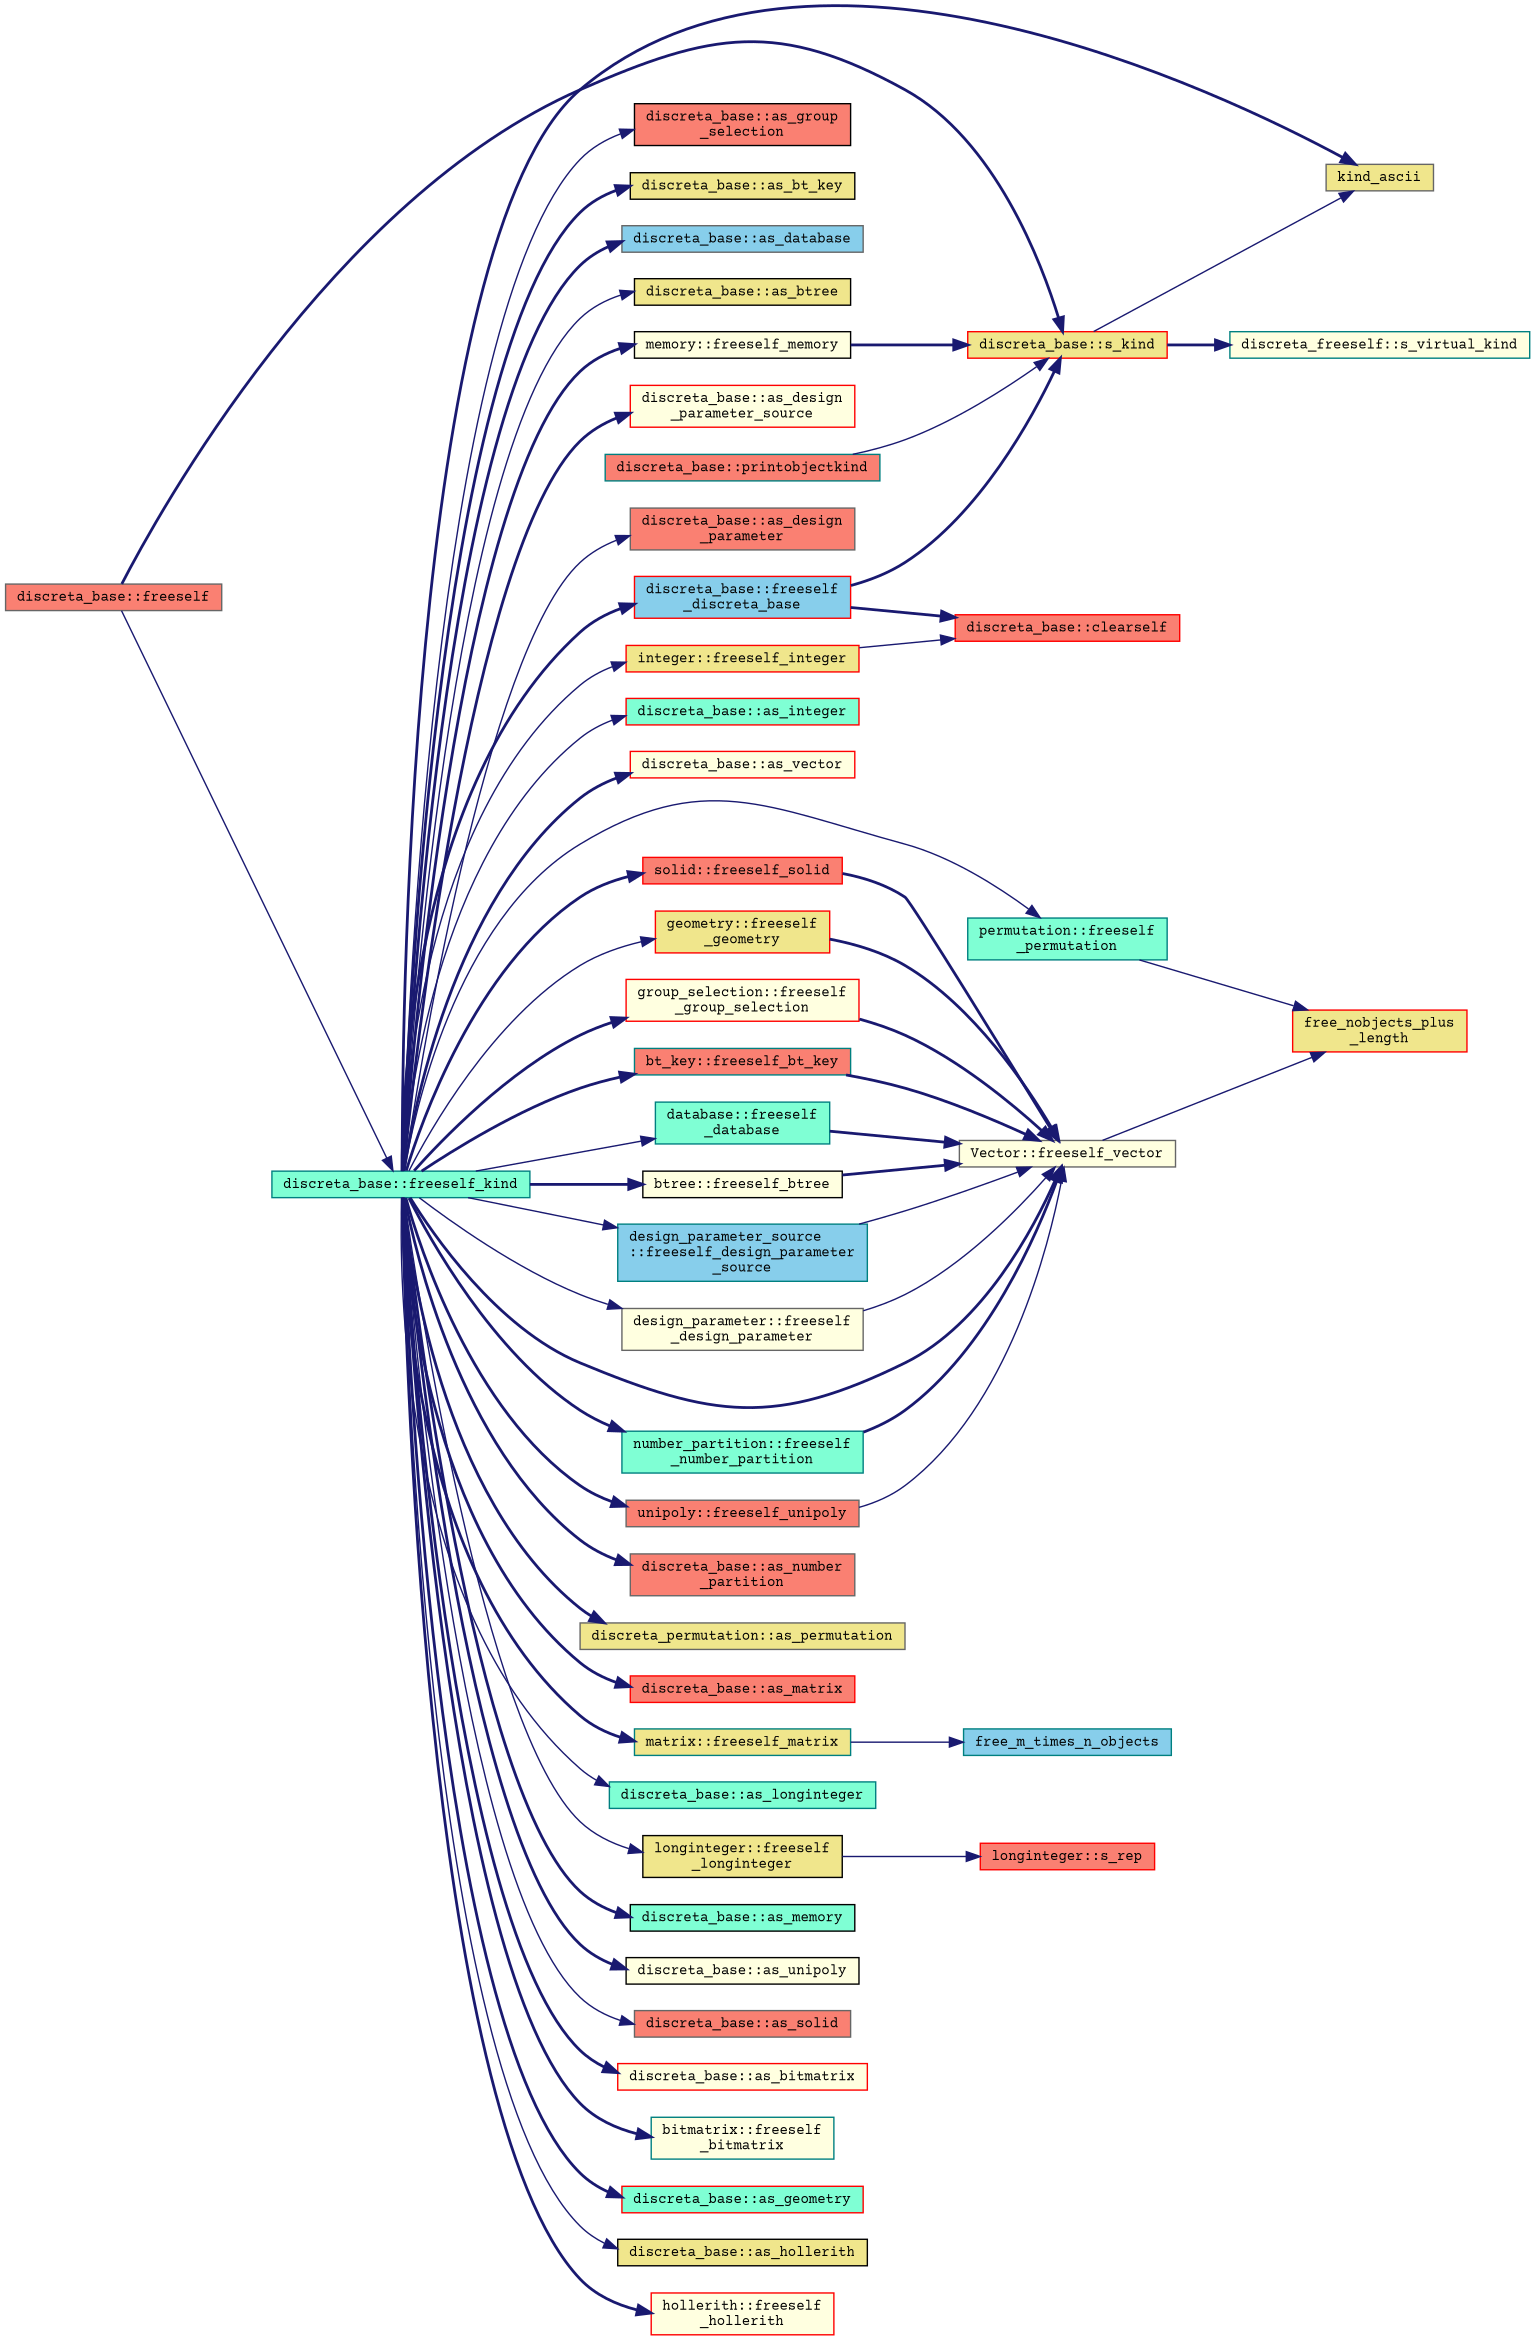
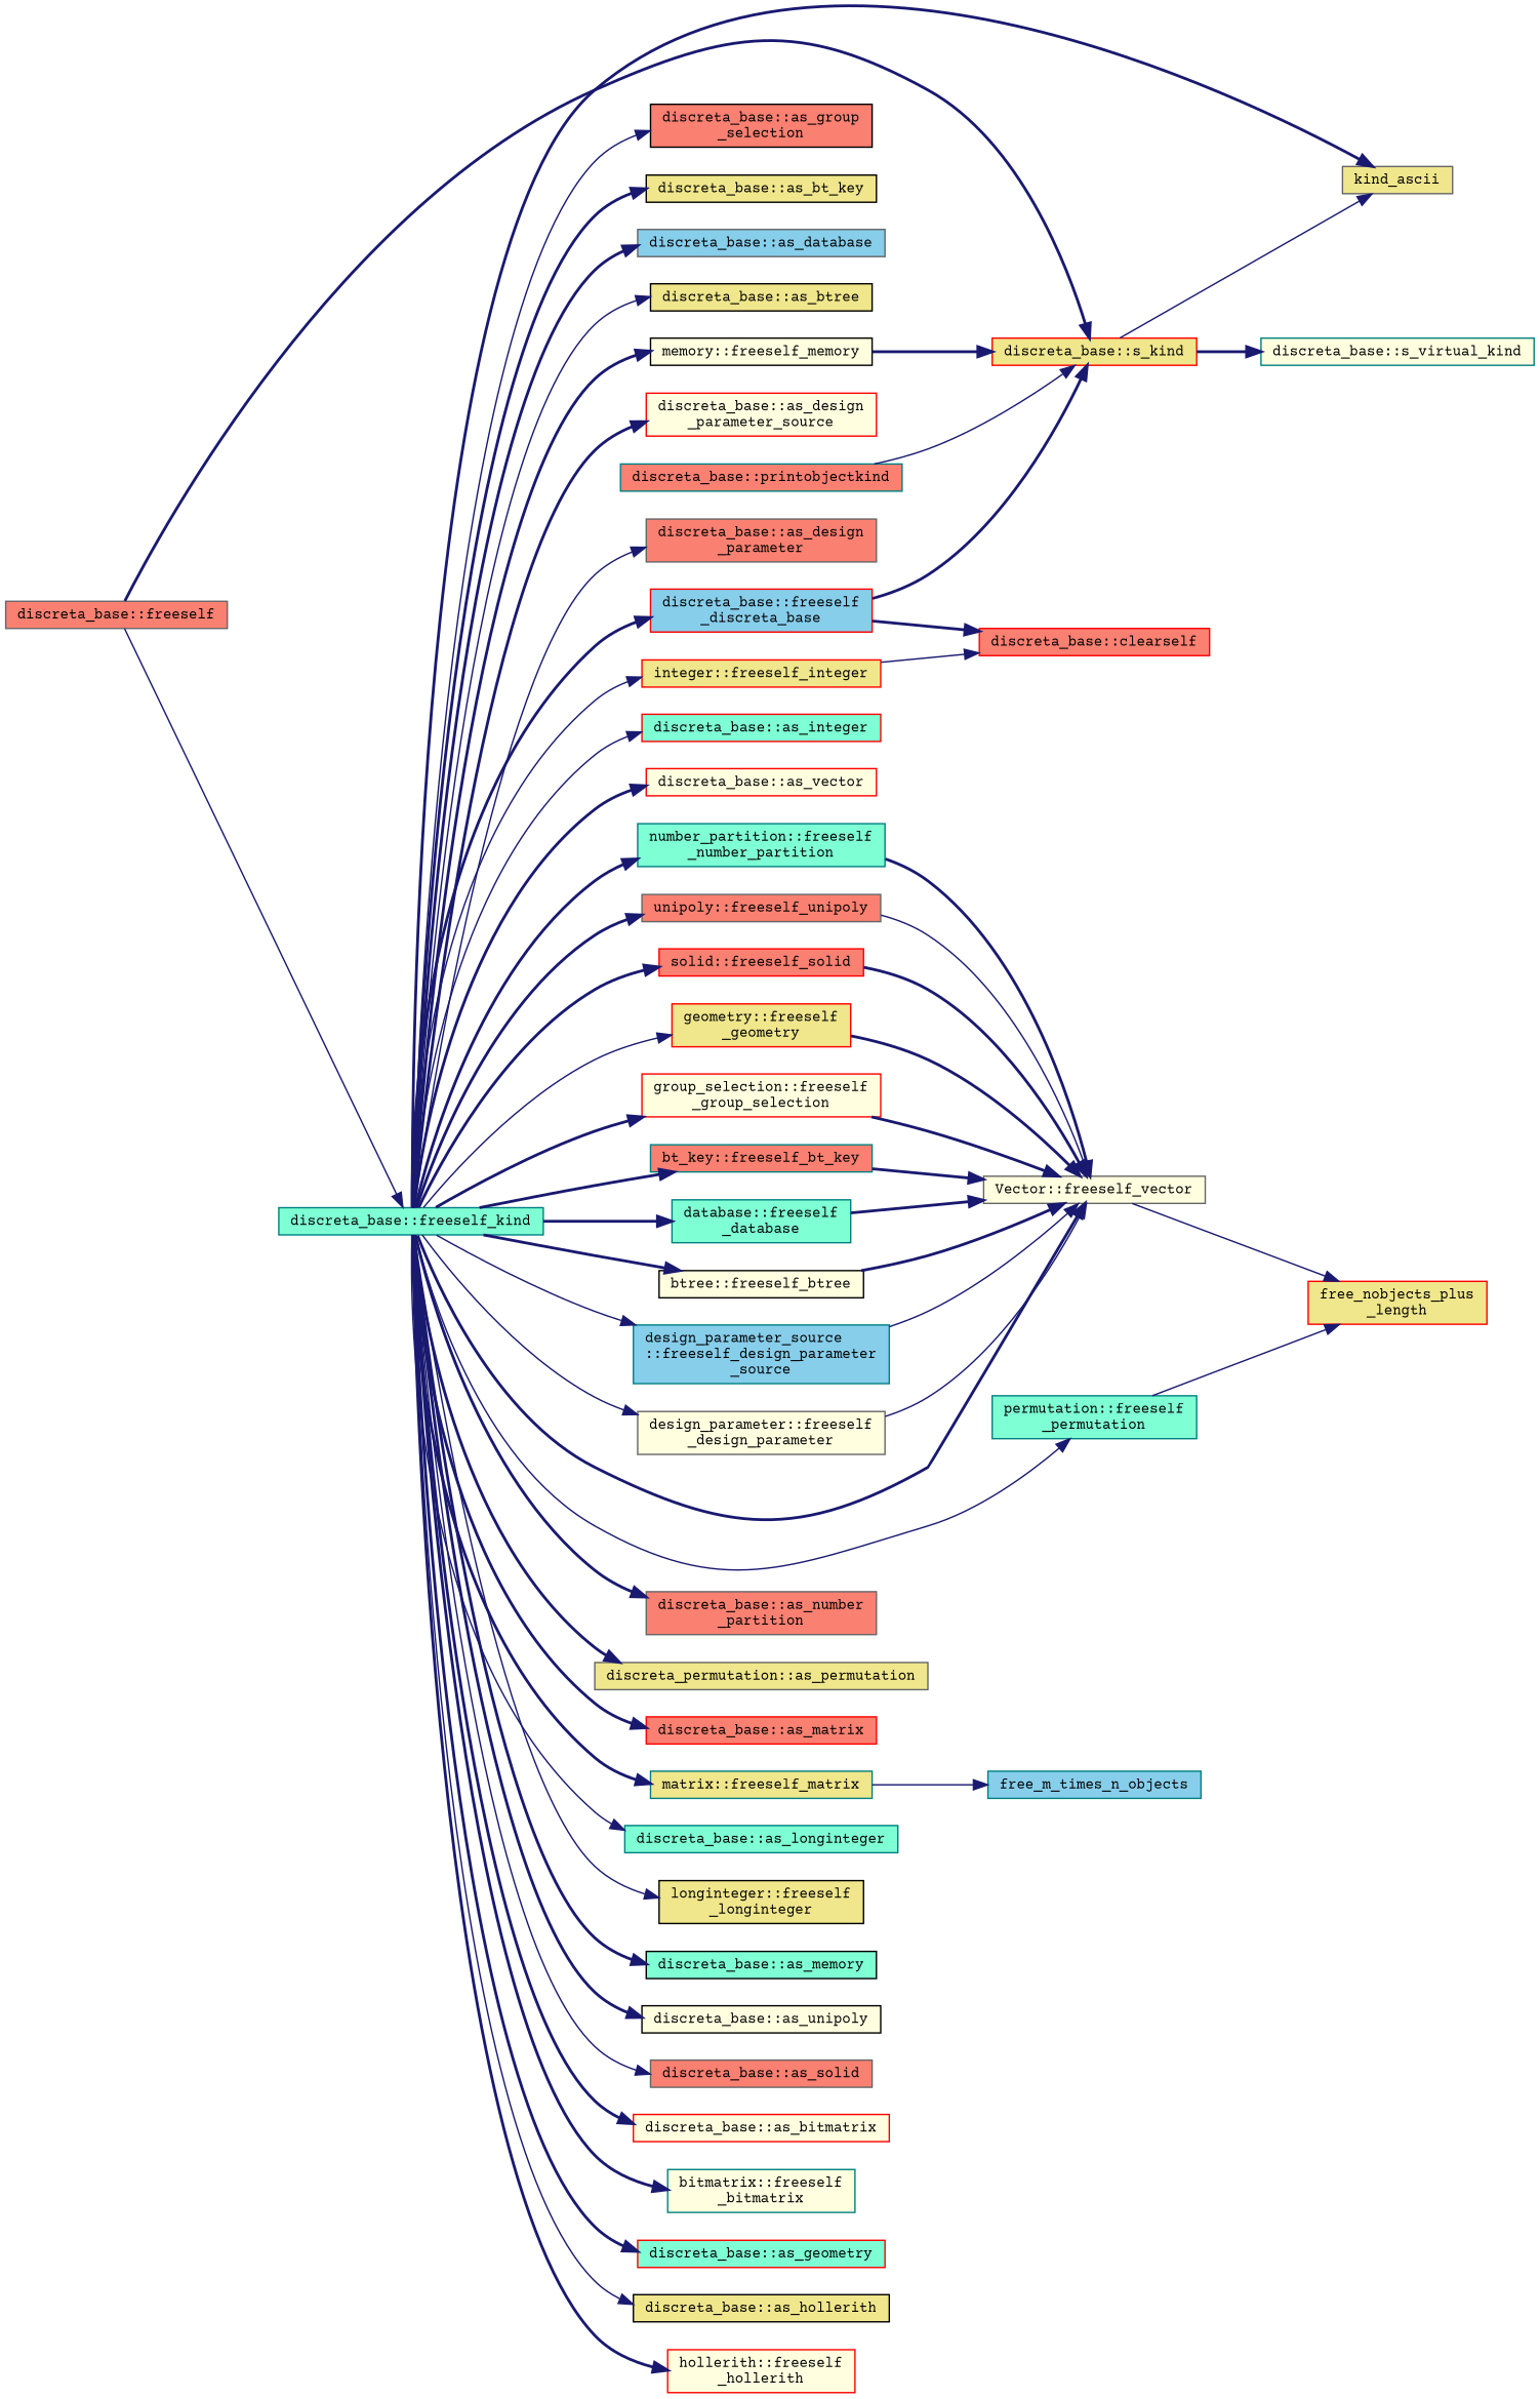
  digraph {
    fontname="Courier Prime"
    rankdir=LR
    node [color=red fillcolor=salmon fontname="Courier Prime" fontsize=10 shape=record style=filled]
    edge [color=midnightblue fontname="Courier Prime" fontsize=10 labelfontname=Helvetica labelfontsize=10 style=bold]
    n1 [color=gray40 fontcolor=black height=0.2 label="discreta_base::freeself" width=0.4]
    n2 [color=teal fillcolor=aquamarine height=0.2 label="discreta_base::freeself_kind" width=0.4]
    n3 [fillcolor=khaki height=0.2 label="discreta_base::s_kind" width=0.4]
    n4 [fillcolor=skyblue height=0.2 label="discreta_base::freeself\l_discreta_base" width=0.4]
    n5 [color=gray40 fillcolor=khaki height=0.2 label=kind_ascii width=0.4]
    n6 [fillcolor=aquamarine height=0.2 label="discreta_base::as_integer" width=0.4]
    n7 [fillcolor=khaki height=0.2 label="integer::freeself_integer" width=0.4]
    n8 [fillcolor=lightyellow height=0.2 label="discreta_base::as_vector" width=0.4]
    n9 [color=gray40 fillcolor=lightyellow height=0.2 label="Vector::freeself_vector" width=0.4]
    n10 [color=gray40 height=0.2 label="discreta_base::as_number\l_partition" width=0.4]
    n11 [color=teal fillcolor=aquamarine height=0.2 label="number_partition::freeself\l_number_partition" width=0.4]
    n12 [color=gray40 fillcolor=khaki height=0.2 label="discreta_permutation::as_permutation" width=0.4]
    n13 [color=teal fillcolor=aquamarine height=0.2 label="permutation::freeself\l_permutation" width=0.4]
    n14 [height=0.2 label="discreta_base::as_matrix" width=0.4]
    n15 [color=teal fillcolor=khaki height=0.2 label="matrix::freeself_matrix" width=0.4]
    n16 [color=teal fillcolor=aquamarine height=0.2 label="discreta_base::as_longinteger" width=0.4]
    n17 [color=black fillcolor=khaki height=0.2 label="longinteger::freeself\l_longinteger" width=0.4]
    n18 [color=black fillcolor=aquamarine height=0.2 label="discreta_base::as_memory" width=0.4]
    n19 [color=black fillcolor=lightyellow height=0.2 label="memory::freeself_memory" width=0.4]
    n20 [color=black fillcolor=lightyellow height=0.2 label="discreta_base::as_unipoly" width=0.4]
    n21 [color=gray40 height=0.2 label="unipoly::freeself_unipoly" width=0.4]
    n22 [color=gray40 height=0.2 label="discreta_base::as_solid" width=0.4]
    n23 [height=0.2 label="solid::freeself_solid" width=0.4]
    n24 [fillcolor=lightyellow height=0.2 label="discreta_base::as_bitmatrix" width=0.4]
    n25 [color=teal fillcolor=lightyellow height=0.2 label="bitmatrix::freeself\l_bitmatrix" width=0.4]
    n26 [fillcolor=aquamarine height=0.2 label="discreta_base::as_geometry" width=0.4]
    n27 [fillcolor=khaki height=0.2 label="geometry::freeself\l_geometry" width=0.4]
    n28 [color=black fillcolor=khaki height=0.2 label="discreta_base::as_hollerith" width=0.4]
    n29 [fillcolor=lightyellow height=0.2 label="hollerith::freeself\l_hollerith" width=0.4]
    n30 [color=black height=0.2 label="discreta_base::as_group\l_selection" width=0.4]
    n31 [fillcolor=lightyellow height=0.2 label="group_selection::freeself\l_group_selection" width=0.4]
    n32 [color=black fillcolor=khaki height=0.2 label="discreta_base::as_bt_key" width=0.4]
    n33 [color=teal height=0.2 label="bt_key::freeself_bt_key" width=0.4]
    n34 [color=gray40 fillcolor=skyblue height=0.2 label="discreta_base::as_database" width=0.4]
    n35 [color=teal fillcolor=aquamarine height=0.2 label="database::freeself\l_database" width=0.4]
    n36 [color=black fillcolor=khaki height=0.2 label="discreta_base::as_btree" width=0.4]
    n37 [color=black fillcolor=lightyellow height=0.2 label="btree::freeself_btree" width=0.4]
    n38 [fillcolor=lightyellow height=0.2 label="discreta_base::as_design\l_parameter_source" width=0.4]
    n39 [color=teal fillcolor=skyblue height=0.2 label="design_parameter_source\l::freeself_design_parameter\l_source" width=0.4]
    n40 [color=gray40 height=0.2 label="discreta_base::as_design\l_parameter" width=0.4]
    n41 [color=gray40 fillcolor=lightyellow height=0.2 label="design_parameter::freeself\l_design_parameter" width=0.4]
-   n42 [color=teal fillcolor=lightyellow height=0.2 label="discreta_freeself::s_virtual_kind" width=0.4]
+   n42 [color=teal fillcolor=lightyellow height=0.2 label="discreta_base::s_virtual_kind" width=0.4]
    n43 [height=0.2 label="discreta_base::clearself" width=0.4]
    n44 [fillcolor=khaki height=0.2 label="free_nobjects_plus\l_length" width=0.4]
    n45 [color=teal fillcolor=skyblue height=0.2 label=free_m_times_n_objects width=0.4]
-   n46 [height=0.2 label="longinteger::s_rep" width=0.4]
    n47 [color=teal height=0.2 label="discreta_base::printobjectkind" width=0.4]
    n1 -> n2 [style=solid]
    n1 -> n3
    n2 -> n4
    n2 -> n5
    n2 -> n6 [style=solid]
    n2 -> n7 [style=solid]
    n2 -> n8
    n2 -> n9
    n2 -> n10
    n2 -> n11
    n2 -> n12
    n2 -> n13 [style=solid]
    n2 -> n14
    n2 -> n15
    n2 -> n16 [style=solid]
    n2 -> n17 [style=solid]
    n2 -> n18
    n2 -> n19
    n2 -> n20
    n2 -> n21
    n2 -> n22 [style=solid]
    n2 -> n23
    n2 -> n24
    n2 -> n25
    n2 -> n26
    n2 -> n27 [style=solid]
    n2 -> n28 [style=solid]
    n2 -> n29
    n2 -> n30 [style=solid]
    n2 -> n31
    n2 -> n32
    n2 -> n33
    n2 -> n34
-   n2 -> n35 [style=solid]
+   n2 -> n35
    n2 -> n36 [style=solid]
    n2 -> n37
    n2 -> n38
    n2 -> n39 [style=solid]
    n2 -> n40 [style=solid]
    n2 -> n41 [style=solid]
    n3 -> n5 [style=solid]
    n3 -> n42
    n4 -> n3
    n4 -> n43
    n7 -> n43 [style=solid]
    n9 -> n44 [style=solid]
    n11 -> n9
    n13 -> n44 [style=solid]
    n15 -> n45 [style=solid]
-   n17 -> n46 [style=solid]
    n19 -> n3
    n21 -> n9 [style=solid]
    n23 -> n9
    n27 -> n9
    n31 -> n9
    n33 -> n9
    n35 -> n9
    n37 -> n9
    n39 -> n9 [style=solid]
    n41 -> n9 [style=solid]
    n47 -> n3 [style=solid]
  }
